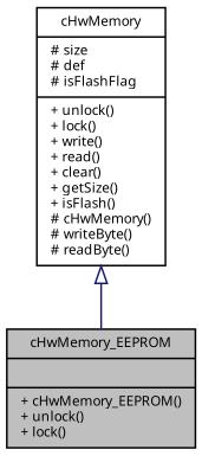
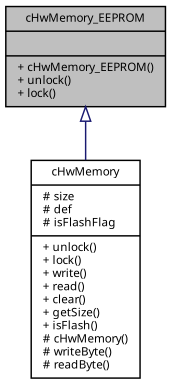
  digraph {
    node [color=black fontname=Sans fontsize=8 shape=record style=filled]
    n1 [fillcolor=grey75 fontcolor=black height=0.2 label="{cHwMemory_EEPROM\n||+ cHwMemory_EEPROM()\l+ unlock()\l+ lock()\l}" width=0.4]
    n2 [fillcolor=white height=0.2 label="{cHwMemory\n|# size\l# def\l# isFlashFlag\l|+ unlock()\l+ lock()\l+ write()\l+ read()\l+ clear()\l+ getSize()\l+ isFlash()\l# cHwMemory()\l# writeByte()\l# readByte()\l}" width=0.4]
-   n2 -> n1 [arrowtail=onormal color=midnightblue dir=back fontname=Sans fontsize=8 labelfontname=Sans labelfontsize=8 style=solid]
+   n1 -> n2 [arrowtail=onormal color=midnightblue dir=back fontname=Sans fontsize=8 labelfontname=Sans labelfontsize=8 style=solid]
  }
